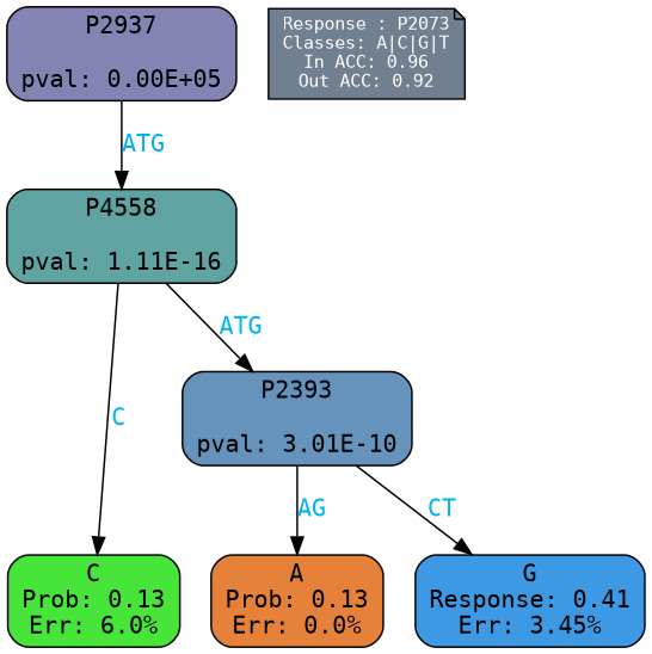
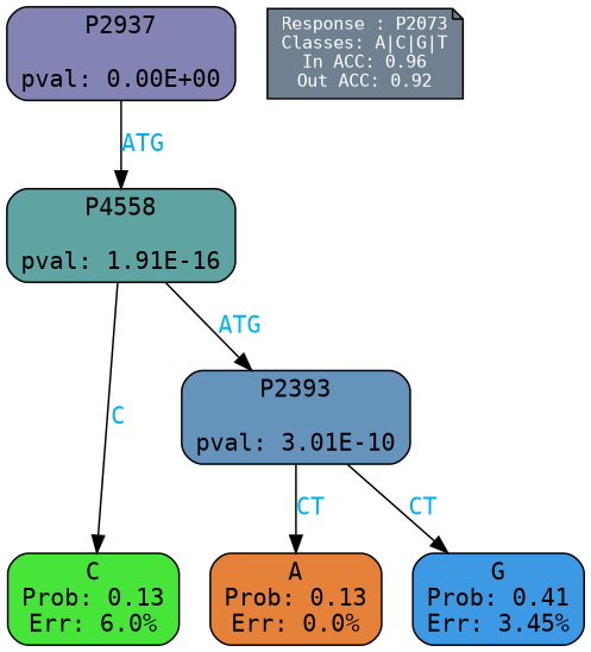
  digraph {
    fontname="DejaVu Sans Mono"
    ranksep=equally
    splines=polylines
    node [color=black fontname="DejaVu Sans Mono" shape=box style="filled, rounded"]
    edge [fontcolor=deepskyblue2 fontname="DejaVu Sans Mono"]
    n1 [fillcolor="#e58139" label="A\nProb: 0.13\nErr: 0.0%"]
-   n2 [fillcolor="#3e99e5" label="G\nResponse: 0.41\nErr: 3.45%"]
+   n2 [fillcolor="#3e99e5" label="G\nProb: 0.41\nErr: 3.45%"]
    n3 [fillcolor="#47e539" label="C\nProb: 0.13\nErr: 6.0%"]
    n4 [align=left fillcolor=slategray fontcolor=white fontsize=10 label="Response : P2073\nClasses: A|C|G|T\nIn ACC: 0.96\nOut ACC: 0.92\n" shape=note style=filled]
-   n5 [fillcolor="#8484b4" label="P2937\n\npval: 0.00E+05"]
-   n6 [fillcolor="#5fa3a3" label="P4558\n\npval: 1.11E-16"]
+   n5 [fillcolor="#8484b4" label="P2937\n\npval: 0.00E+00"]
+   n6 [fillcolor="#5fa3a3" label="P4558\n\npval: 1.91E-16"]
    n7 [fillcolor="#6593bc" label="P2393\n\npval: 3.01E-10"]
    subgraph sub_1 {
      rank=same
      n1
      n2
      n3
    }
    subgraph sub_2 {
      rank=same
      n4
      n5
    }
    n5 -> n6 [label=ATG]
    n6 -> n3 [label=C]
    n6 -> n7 [label=ATG]
-   n7 -> n1 [label=AG]
+   n7 -> n1 [label=CT]
    n7 -> n2 [label=CT]
  }
